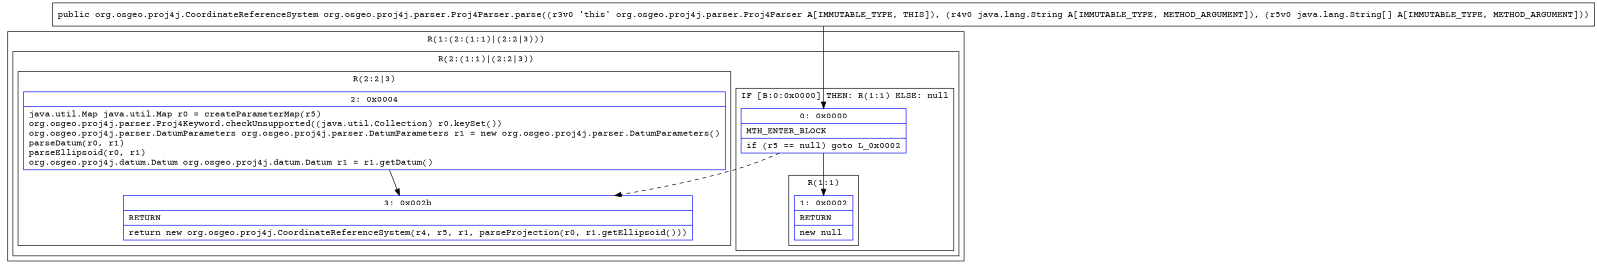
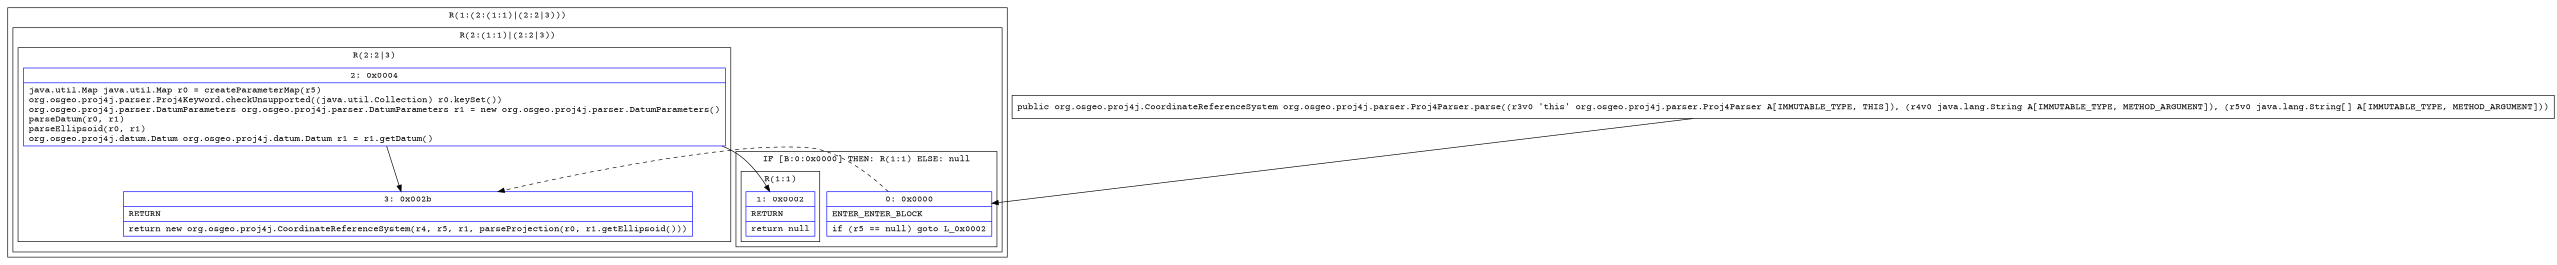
  digraph {
    fontname="Courier Prime"
    node [color=blue fontname="Courier Prime" shape=record]
    edge [fontname="Courier Prime"]
-   n1 [label="{1\:\ 0x0002|RETURN\l|new null\l}"]
-   n2 [label="{0\:\ 0x0000|MTH_ENTER_BLOCK\l|if (r5 == null) goto L_0x0002\l}"]
+   n1 [label="{1\:\ 0x0002|RETURN\l|return null\l}"]
+   n2 [label="{0\:\ 0x0000|ENTER_ENTER_BLOCK\l|if (r5 == null) goto L_0x0002\l}"]
    n3 [label="{2\:\ 0x0004|java.util.Map java.util.Map r0 = createParameterMap(r5)\lorg.osgeo.proj4j.parser.Proj4Keyword.checkUnsupported((java.util.Collection) r0.keySet())\lorg.osgeo.proj4j.parser.DatumParameters org.osgeo.proj4j.parser.DatumParameters r1 = new org.osgeo.proj4j.parser.DatumParameters()\lparseDatum(r0, r1)\lparseEllipsoid(r0, r1)\lorg.osgeo.proj4j.datum.Datum org.osgeo.proj4j.datum.Datum r1 = r1.getDatum()\l}"]
    n4 [label="{3\:\ 0x002b|RETURN\l|return new org.osgeo.proj4j.CoordinateReferenceSystem(r4, r5, r1, parseProjection(r0, r1.getEllipsoid()))\l}"]
    n5 [label="{public org.osgeo.proj4j.CoordinateReferenceSystem org.osgeo.proj4j.parser.Proj4Parser.parse((r3v0 'this' org.osgeo.proj4j.parser.Proj4Parser A[IMMUTABLE_TYPE, THIS]), (r4v0 java.lang.String A[IMMUTABLE_TYPE, METHOD_ARGUMENT]), (r5v0 java.lang.String[] A[IMMUTABLE_TYPE, METHOD_ARGUMENT])) }" color=""]
    subgraph cluster_1 {
      label="R(1:(2:(1:1)|(2:2|3)))"
      subgraph cluster_2 {
        label="R(2:(1:1)|(2:2|3))"
        subgraph cluster_3 {
          label="IF [B:0:0x0000] THEN: R(1:1) ELSE: null"
          n2
          subgraph cluster_4 {
            label="R(1:1)"
            n1
          }
        }
        subgraph cluster_5 {
          label="R(2:2|3)"
          n3
          n4
        }
      }
    }
-   n2 -> n1
+   n3 -> n1
    n2 -> n4 [style=dashed]
    n3 -> n4
    n5 -> n2
  }
